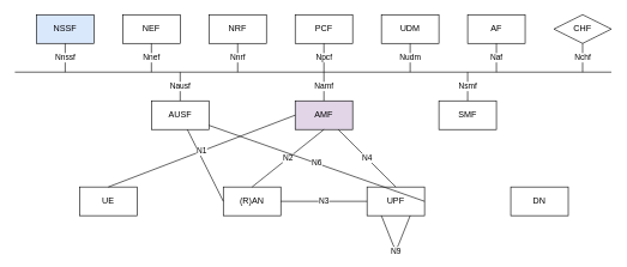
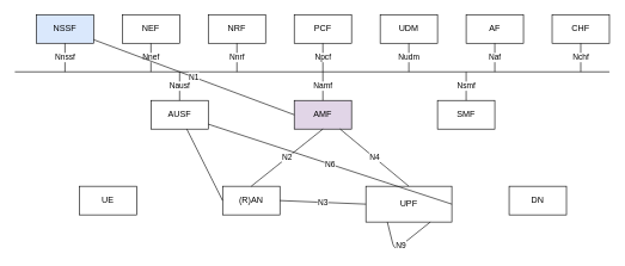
  <mxCell id="0" />
  <mxCell id="1" parent="0" />
  <mxCell id="2" value="NSSF" style="rounded=0;whiteSpace=wrap;html=1;fillColor=#dae8fc;" parent="1" vertex="1"><mxGeometry x="50" y="20" width="80" height="40" as="geometry" /></mxCell>
  <mxCell id="3" value="NEF" style="rounded=0;whiteSpace=wrap;html=1;" parent="1" vertex="1"><mxGeometry x="170" y="20" width="80" height="40" as="geometry" /></mxCell>
  <mxCell id="4" value="NRF" style="rounded=0;whiteSpace=wrap;html=1;" parent="1" vertex="1"><mxGeometry x="290" y="20" width="80" height="40" as="geometry" /></mxCell>
  <mxCell id="5" value="PCF" style="rounded=0;whiteSpace=wrap;html=1;" parent="1" vertex="1"><mxGeometry x="410" y="20" width="80" height="40" as="geometry" /></mxCell>
  <mxCell id="6" value="UDM" style="rounded=0;whiteSpace=wrap;html=1;" parent="1" vertex="1"><mxGeometry x="530" y="20" width="80" height="40" as="geometry" /></mxCell>
  <mxCell id="7" value="AF" style="rounded=0;whiteSpace=wrap;html=1;" parent="1" vertex="1"><mxGeometry x="650" y="20" width="80" height="40" as="geometry" /></mxCell>
- <mxCell id="8" value="CHF" style="rhombus;whiteSpace=wrap;html=1;" parent="1" vertex="1"><mxGeometry x="770" y="20" width="80" height="40" as="geometry" /></mxCell>
+ <mxCell id="8" value="CHF" style="rounded=0;whiteSpace=wrap;html=1;" parent="1" vertex="1"><mxGeometry x="770" y="20" width="80" height="40" as="geometry" /></mxCell>
  <mxCell id="9" value="AUSF" style="rounded=0;whiteSpace=wrap;html=1;" parent="1" vertex="1"><mxGeometry x="210" y="140" width="80" height="40" as="geometry" /></mxCell>
  <mxCell id="10" value="AMF" style="rounded=0;whiteSpace=wrap;html=1;fillColor=#e1d5e7;" parent="1" vertex="1"><mxGeometry x="410" y="140" width="80" height="40" as="geometry" /></mxCell>
  <mxCell id="11" value="SMF" style="rounded=0;whiteSpace=wrap;html=1;" parent="1" vertex="1"><mxGeometry x="610" y="140" width="80" height="40" as="geometry" /></mxCell>
  <mxCell id="12" value="" style="endArrow=none;html=1;" parent="1" edge="1"><mxGeometry width="50" height="50" relative="1" as="geometry"><mxPoint x="20" y="100" as="sourcePoint" /><mxPoint x="850" y="100" as="targetPoint" /></mxGeometry></mxCell>
  <mxCell id="13" value="UE" style="rounded=0;whiteSpace=wrap;html=1;" parent="1" vertex="1"><mxGeometry x="110" y="260" width="80" height="40" as="geometry" /></mxCell>
  <mxCell id="14" value="(R)AN" style="rounded=0;whiteSpace=wrap;html=1;" parent="1" vertex="1"><mxGeometry x="310" y="260" width="80" height="40" as="geometry" /></mxCell>
- <mxCell id="15" value="UPF" style="rounded=0;whiteSpace=wrap;html=1;" parent="1" vertex="1"><mxGeometry x="510" y="260" width="80" height="40" as="geometry" /></mxCell>
+ <mxCell id="15" value="UPF" style="rounded=0;whiteSpace=wrap;html=1;" parent="1" vertex="1"><mxGeometry x="510" y="260" width="120" height="50" as="geometry" /></mxCell>
  <mxCell id="16" value="DN" style="rounded=0;whiteSpace=wrap;html=1;" parent="1" vertex="1"><mxGeometry x="710" y="260" width="80" height="40" as="geometry" /></mxCell>
  <mxCell id="17" value="Nausf" style="endArrow=none;html=1;exitX=0.5;exitY=0;exitDx=0;exitDy=0;" parent="1" source="9" edge="1"><mxGeometry width="50" height="50" relative="1" as="geometry"><mxPoint x="80" y="210" as="sourcePoint" /><mxPoint x="250" y="100" as="targetPoint" /></mxGeometry></mxCell>
  <mxCell id="18" value="Namf" style="endArrow=none;html=1;exitX=0.5;exitY=0;exitDx=0;exitDy=0;" parent="1" source="10" edge="1"><mxGeometry width="50" height="50" relative="1" as="geometry"><mxPoint x="450" y="130" as="sourcePoint" /><mxPoint x="450" y="100" as="targetPoint" /></mxGeometry></mxCell>
  <mxCell id="19" value="Nsmf" style="endArrow=none;html=1;exitX=0.5;exitY=0;exitDx=0;exitDy=0;" parent="1" source="11" edge="1"><mxGeometry width="50" height="50" relative="1" as="geometry"><mxPoint x="460" y="150" as="sourcePoint" /><mxPoint x="650" y="100" as="targetPoint" /></mxGeometry></mxCell>
  <mxCell id="20" value="Nnssf" style="endArrow=none;html=1;entryX=0.5;entryY=1;entryDx=0;entryDy=0;" parent="1" target="2" edge="1"><mxGeometry width="50" height="50" relative="1" as="geometry"><mxPoint x="90" y="100" as="sourcePoint" /><mxPoint x="260" y="110" as="targetPoint" /></mxGeometry></mxCell>
  <mxCell id="21" value="Nnef" style="endArrow=none;html=1;entryX=0.5;entryY=1;entryDx=0;entryDy=0;" parent="1" target="3" edge="1"><mxGeometry width="50" height="50" relative="1" as="geometry"><mxPoint x="210" y="100" as="sourcePoint" /><mxPoint x="100" y="70" as="targetPoint" /></mxGeometry></mxCell>
  <mxCell id="22" value="Nnrf" style="endArrow=none;html=1;entryX=0.5;entryY=1;entryDx=0;entryDy=0;" parent="1" target="4" edge="1"><mxGeometry width="50" height="50" relative="1" as="geometry"><mxPoint x="330" y="100" as="sourcePoint" /><mxPoint x="220" y="70" as="targetPoint" /></mxGeometry></mxCell>
  <mxCell id="23" value="Npcf" style="endArrow=none;html=1;entryX=0.5;entryY=1;entryDx=0;entryDy=0;" parent="1" target="5" edge="1"><mxGeometry width="50" height="50" relative="1" as="geometry"><mxPoint x="450" y="100" as="sourcePoint" /><mxPoint x="230" y="80" as="targetPoint" /></mxGeometry></mxCell>
  <mxCell id="24" value="Nudm" style="endArrow=none;html=1;entryX=0.5;entryY=1;entryDx=0;entryDy=0;" parent="1" target="6" edge="1"><mxGeometry width="50" height="50" relative="1" as="geometry"><mxPoint x="570" y="100" as="sourcePoint" /><mxPoint x="240" y="90" as="targetPoint" /></mxGeometry></mxCell>
  <mxCell id="25" value="Naf" style="endArrow=none;html=1;entryX=0.5;entryY=1;entryDx=0;entryDy=0;" parent="1" target="7" edge="1"><mxGeometry width="50" height="50" relative="1" as="geometry"><mxPoint x="690" y="100" as="sourcePoint" /><mxPoint x="250" y="100" as="targetPoint" /></mxGeometry></mxCell>
  <mxCell id="26" value="Nchf" style="endArrow=none;html=1;entryX=0.5;entryY=1;entryDx=0;entryDy=0;" parent="1" target="8" edge="1"><mxGeometry width="50" height="50" relative="1" as="geometry"><mxPoint x="810" y="100" as="sourcePoint" /><mxPoint x="260" y="110" as="targetPoint" /></mxGeometry></mxCell>
  <mxCell id="27" value="" style="endArrow=none;html=1;exitX=0;exitY=0.5;exitDx=0;exitDy=0;" parent="1" source="14" target="9" edge="1"><mxGeometry width="50" height="50" relative="1" as="geometry"><mxPoint x="20" y="370" as="sourcePoint" /><mxPoint x="70" y="320" as="targetPoint" /></mxGeometry></mxCell>
- <mxCell id="28" value="N1" style="endArrow=none;html=1;entryX=0.5;entryY=0;entryDx=0;entryDy=0;exitX=0;exitY=0.5;exitDx=0;exitDy=0;" parent="1" source="10" target="13" edge="1"><mxGeometry width="50" height="50" relative="1" as="geometry"><mxPoint x="320" y="290" as="sourcePoint" /><mxPoint x="200" y="290" as="targetPoint" /></mxGeometry></mxCell>
+ <mxCell id="28" value="N1" style="endArrow=none;html=1;exitX=0;exitY=0.5;exitDx=0;exitDy=0;" parent="1" source="10" target="2" edge="1"><mxGeometry width="50" height="50" relative="1" as="geometry"><mxPoint x="320" y="290" as="sourcePoint" /><mxPoint x="200" y="290" as="targetPoint" /></mxGeometry></mxCell>
  <mxCell id="29" value="N2" style="endArrow=none;html=1;entryX=0.5;entryY=1;entryDx=0;entryDy=0;exitX=0.5;exitY=0;exitDx=0;exitDy=0;" parent="1" source="14" target="10" edge="1"><mxGeometry width="50" height="50" relative="1" as="geometry"><mxPoint x="20" y="370" as="sourcePoint" /><mxPoint x="70" y="320" as="targetPoint" /></mxGeometry></mxCell>
  <mxCell id="30" value="N3" style="endArrow=none;html=1;entryX=1;entryY=0.5;entryDx=0;entryDy=0;exitX=0;exitY=0.5;exitDx=0;exitDy=0;" parent="1" source="15" target="14" edge="1"><mxGeometry width="50" height="50" relative="1" as="geometry"><mxPoint x="20" y="370" as="sourcePoint" /><mxPoint x="70" y="320" as="targetPoint" /></mxGeometry></mxCell>
  <mxCell id="31" value="N4" style="endArrow=none;html=1;exitX=0.5;exitY=0;exitDx=0;exitDy=0;" parent="1" source="15" target="10" edge="1"><mxGeometry width="50" height="50" relative="1" as="geometry"><mxPoint x="150" y="390" as="sourcePoint" /><mxPoint x="200" y="340" as="targetPoint" /></mxGeometry></mxCell>
  <mxCell id="32" value="N6" style="endArrow=none;html=1;exitX=1;exitY=0.5;exitDx=0;exitDy=0;" parent="1" source="15" target="9" edge="1"><mxGeometry width="50" height="50" relative="1" as="geometry"><mxPoint x="470" y="420" as="sourcePoint" /><mxPoint x="520" y="370" as="targetPoint" /></mxGeometry></mxCell>
  <mxCell id="33" value="N9" style="endArrow=none;html=1;entryX=0.25;entryY=1;entryDx=0;entryDy=0;exitX=0.75;exitY=1;exitDx=0;exitDy=0;edgeStyle=elbowEdgeStyle;elbow=vertical;" parent="1" source="15" target="15" edge="1"><mxGeometry width="50" height="50" relative="1" as="geometry"><mxPoint x="550" y="380" as="sourcePoint" /><mxPoint x="70" y="320" as="targetPoint" /><Array as="points"><mxPoint x="550" y="350" /></Array></mxGeometry></mxCell>
